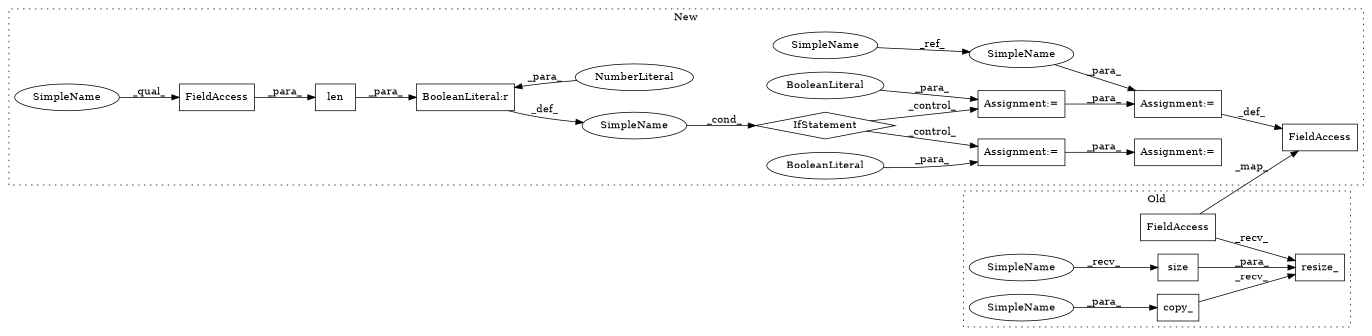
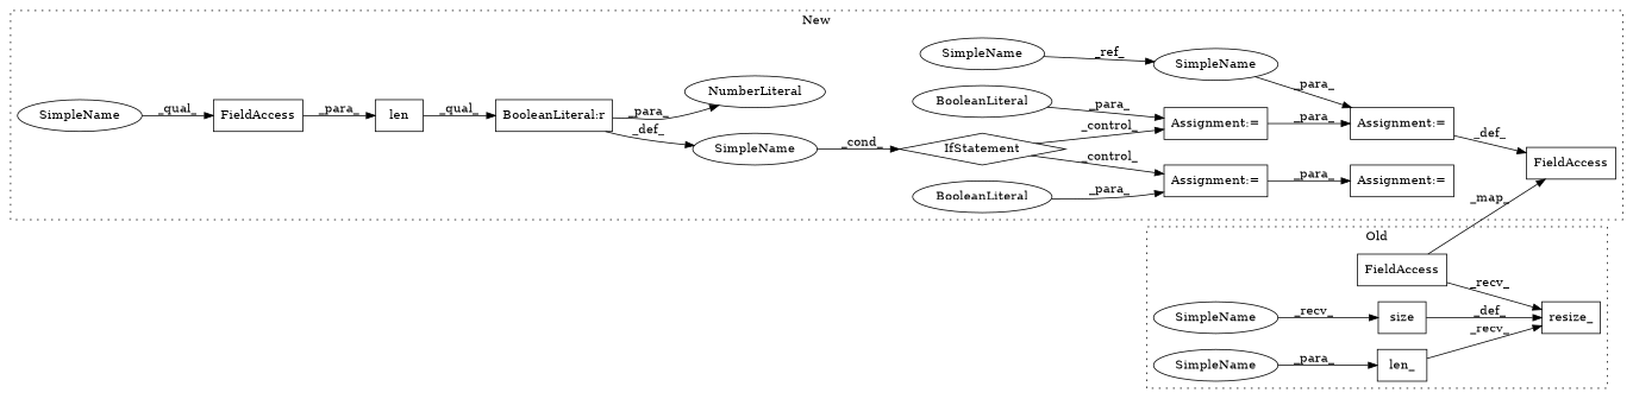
  digraph {
    rankdir=LR
    node [a=42 l=1 s=2340 shape=box]
-   n1 [a=32 l="6,1" label=copy_ s="2538,2551"]
+   n1 [a=32 l="6,1" label=len_ s="2538,2551"]
    n2 [a=32 l=6 label=size s=2530]
    n3 [a=32 l="8,1" label=resize_ s="2514,2536"]
    n4 [a=22 l=12 label=FieldAccess s=2501]
    n5 [l=7 label=SimpleName s=2522 shape=ellipse]
    n6 [l=7 label=SimpleName s=2544 shape=ellipse]
    n7 [a=25 l="4,2" label=IfStatement s="2332,2357" shape=diamond]
    n8 [a=7 label="Assignment:=" s=2382]
    n9 [label=SimpleName shape=ellipse l="" s=""]
    n10 [a=27 l=3 label="BooleanLiteral:r" s=2353]
    n11 [a=32 l="4,1" label=len s="2336,2352"]
    n12 [a=34 label=NumberLiteral s=2356 shape=ellipse]
    n13 [a=22 l=12 label=FieldAccess]
    n14 [a=9 l=4 label=BooleanLiteral s=2383 shape=ellipse]
    n15 [a=7 label="Assignment:=" s=2439]
    n16 [l=7 label=SimpleName s=2254 shape=ellipse]
    n17 [a=22 l=12 label=FieldAccess s=2427]
    n18 [a=7 label="Assignment:=" s=2410]
    n19 [a=9 l=4 label=BooleanLiteral s=2411 shape=ellipse]
    n20 [a=7 label="Assignment:=" s=2465]
    n21 [l=7 label=SimpleName s=2440 shape=ellipse]
    n22 [l=4 label=SimpleName shape=ellipse]
    subgraph cluster_1 {
      label=Old
      style=dotted
      n1
      n2
      n3
      n4
      n5
      n6
    }
    subgraph cluster_2 {
      label=New
      style=dotted
      n7
      n8
      n9
      n10
      n11
      n12
      n13
      n14
      n15
      n16
      n17
      n18
      n19
      n20
      n21
      n22
    }
    n1 -> n3 [label=_recv_]
-   n2 -> n3 [label=_para_]
+   n2 -> n3 [label=_def_]
    n4 -> n3 [label=_recv_]
    n4 -> n17 [label=_map_]
    n5 -> n2 [label=_recv_]
    n6 -> n1 [label=_para_]
    n7 -> n8 [label=_control_]
    n7 -> n18 [label=_control_]
    n8 -> n15 [label=_para_]
    n9 -> n7 [label=_cond_]
    n10 -> n9 [label=_def_]
-   n11 -> n10 [label=_para_]
-   n12 -> n10 [label=_para_]
+   n11 -> n10 [label=_qual_]
+   n10 -> n12 [label=_para_]
    n13 -> n11 [label=_para_]
    n14 -> n8 [label=_para_]
    n15 -> n17 [label=_def_]
    n16 -> n21 [label=_ref_]
    n18 -> n20 [label=_para_]
    n19 -> n18 [label=_para_]
    n21 -> n15 [label=_para_]
    n22 -> n13 [label=_qual_]
  }
